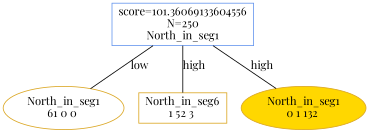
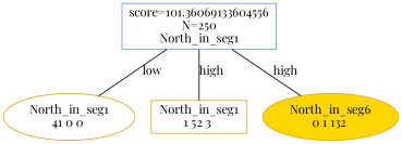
  digraph {
    fontname="Playfair Display"
    node [color=goldenrod fillcolor=white fontname="Playfair Display" shape=box style=filled]
    edge [dir=none fontname="Playfair Display"]
    n1 [color=cornflowerblue label="score=101.36069133604556\nN=250\nNorth_in_seg1"]
-   n2 [label="North_in_seg1\n61 0 0 " shape=ellipse]
-   n3 [label="North_in_seg6\n1 52 3 "]
-   n4 [fillcolor=gold label="North_in_seg1\n0 1 132 " shape=ellipse]
+   n2 [label="North_in_seg1\n41 0 0 " shape=ellipse]
+   n3 [label="North_in_seg1\n1 52 3 "]
+   n4 [fillcolor=gold label="North_in_seg6\n0 1 132 " shape=ellipse]
    subgraph sub_1 {
      rank=same
      n1
    }
    subgraph sub_2 {
      rank=same
      n2
    }
    subgraph sub_3 {
      rank=same
      n3
    }
    subgraph sub_4 {
      rank=same
      n4
    }
    n1 -> n2 [label=low]
    n1 -> n3 [label=high]
    n1 -> n4 [label=high]
  }
